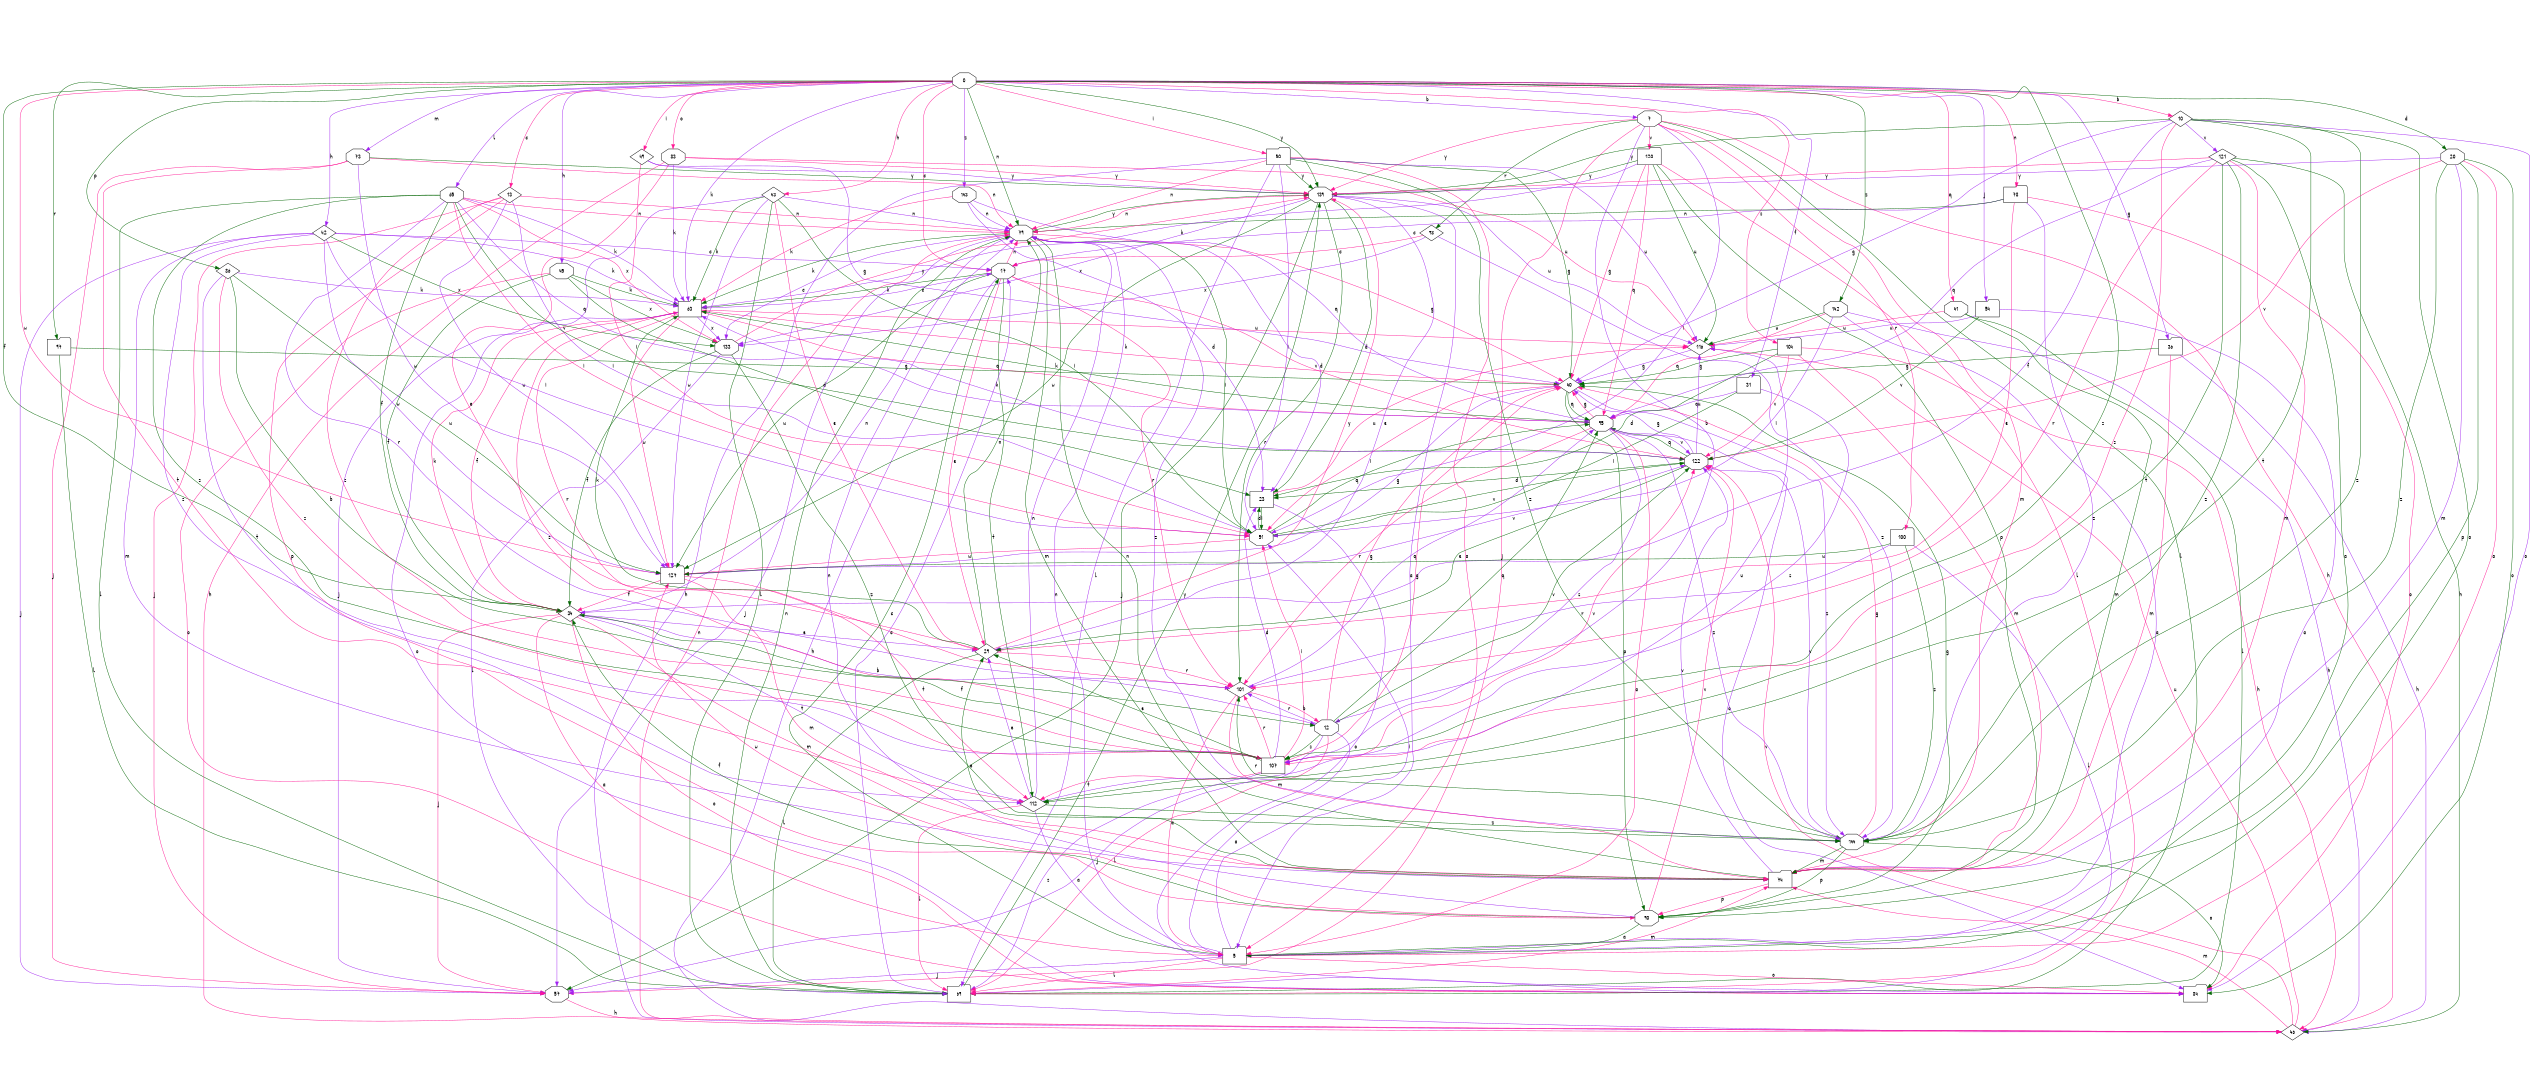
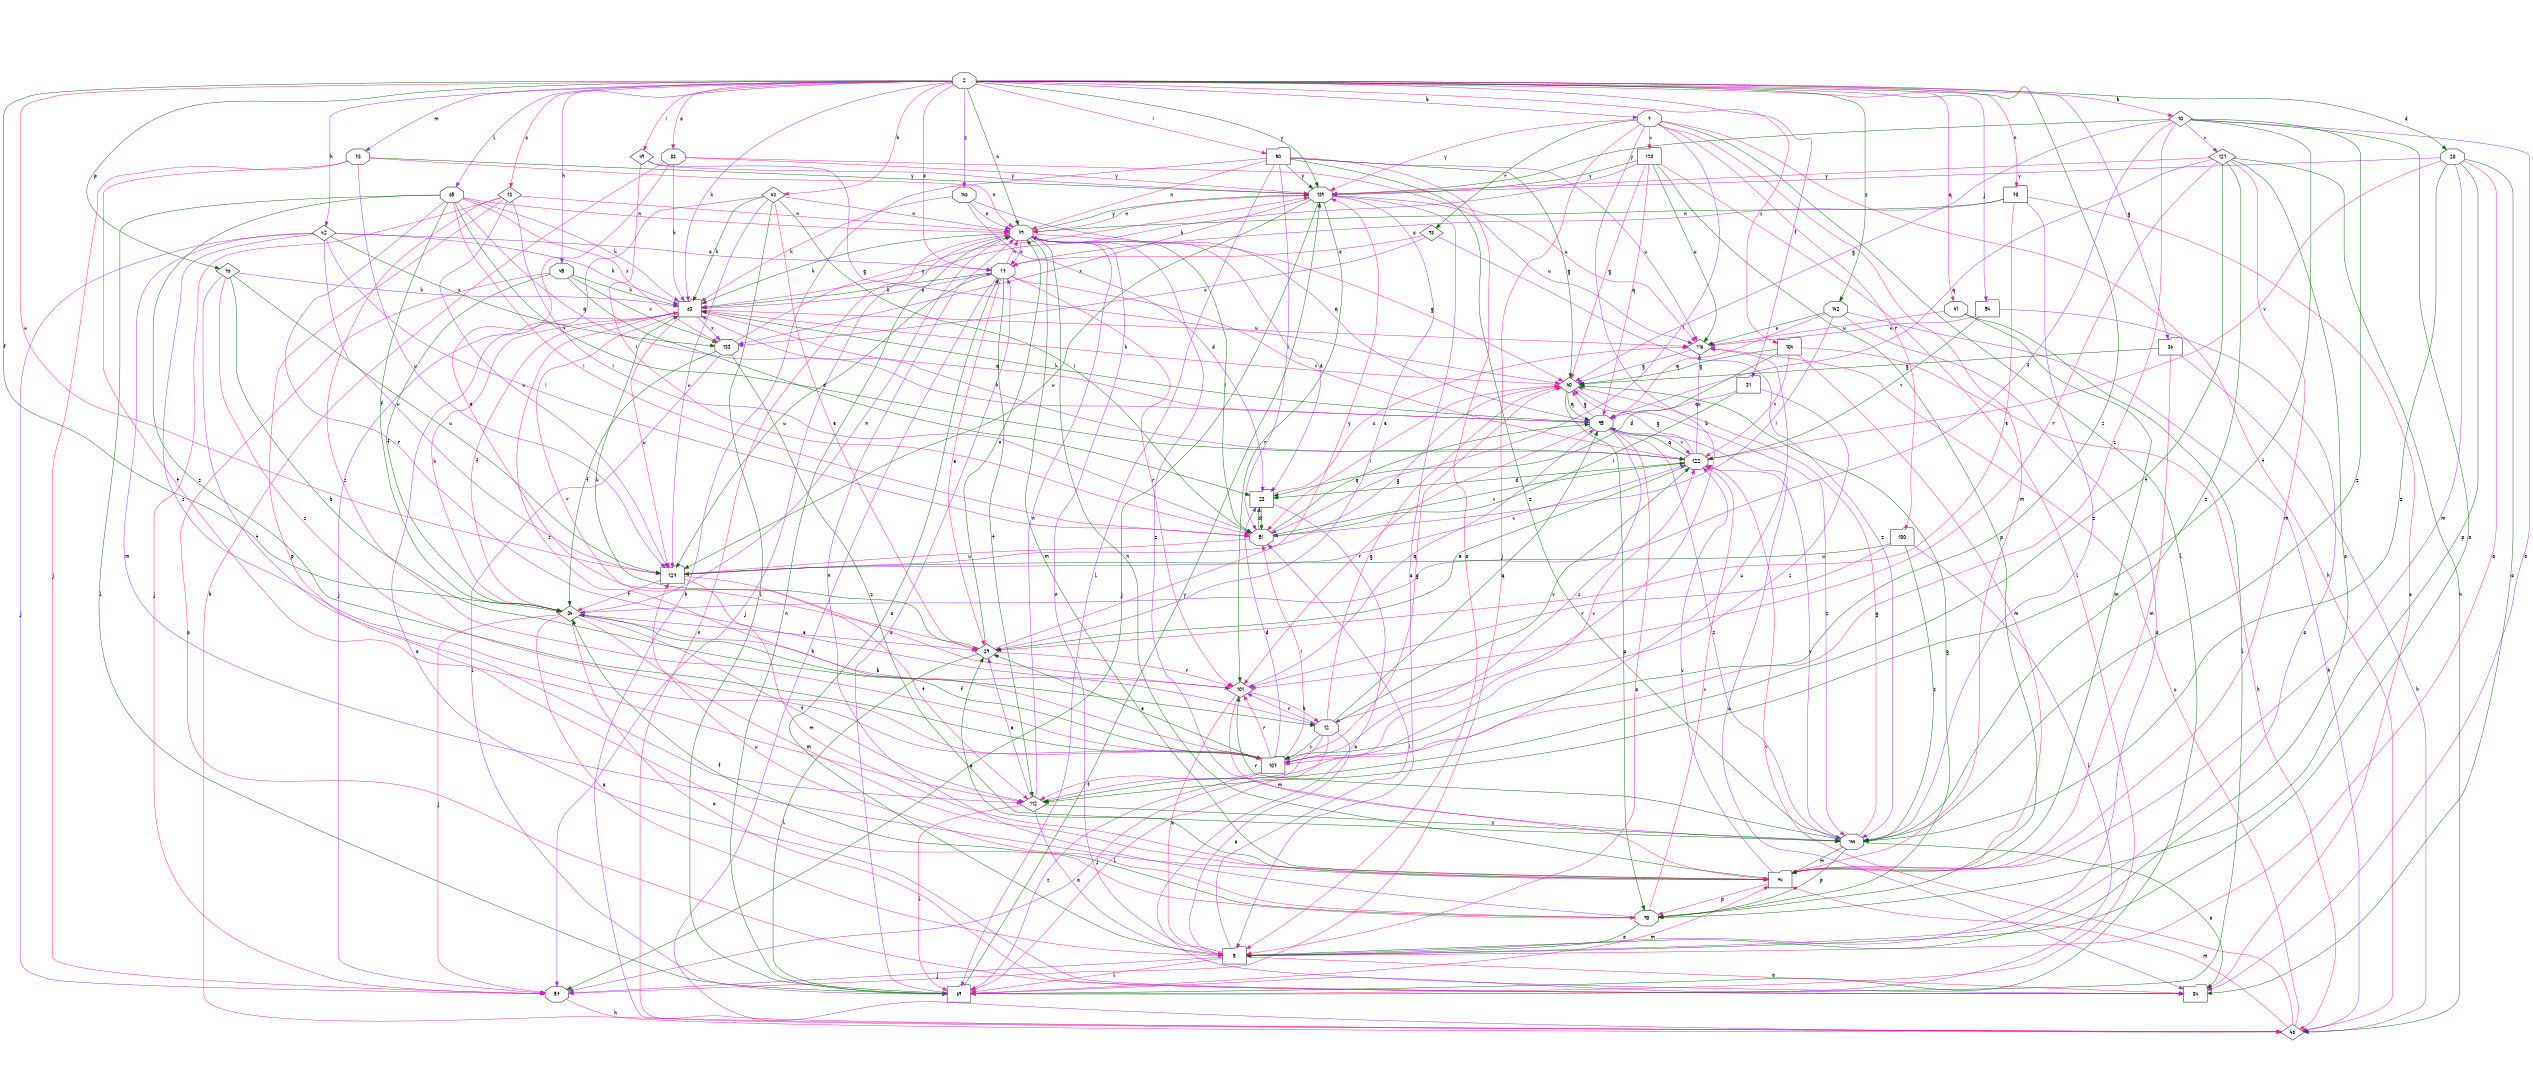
  strict digraph {
    fontname="Patrick Hand"
    node [fontname="Patrick Hand" shape=octagon]
    edge [color=deeppink fontname="Patrick Hand"]
-   0
+   0 [label=2]
    7
    10 [shape=diamond]
    13 [shape=diamond]
    17
    20
    31 [shape=folder]
    34 [shape=diamond]
    36 [shape=folder]
    42 [shape=diamond]
    43 [shape=diamond]
    45
    49 [shape=diamond]
    50 [shape=folder]
    54 [shape=folder]
    63 [shape=folder]
    65
    73
    78 [shape=folder]
    79
    83
-   86 [shape=diamond]
+   86 [shape=diamond label=76]
    n23 [label=41]
-   97 [shape=folder]
    104 [shape=folder]
    107 [shape=folder]
    127 [shape=folder]
    139
    142
    143
    51
    57
    69 [shape=folder]
    12
    46 [shape=diamond]
    74 [shape=folder]
    98 [shape=diamond]
    100 [shape=folder]
    120 [shape=folder]
    5 [shape=folder]
    84 [shape=folder]
    40 [shape=diamond]
    112 [shape=diamond]
    121 [shape=diamond]
    144
    90
    101 [shape=diamond]
    122
    29 [shape=diamond]
    95
    133
    23 [shape=folder]
    116 [shape=diamond]
    0 -> 7 [color=purple label=b]
    0 -> 10 [label=b]
    0 -> 13 [label=c]
    0 -> 17 [label=c]
    0 -> 20 [color=darkgreen label=d]
    0 -> 31 [color=purple label=f]
    0 -> 34 [color=darkgreen label=f]
    0 -> 36 [color=purple label=g]
    0 -> 42 [color=purple label=h]
    0 -> 43 [label=h]
    0 -> 45 [color=purple label=h]
    0 -> 49 [label=i]
    0 -> 50 [label=i]
    0 -> 54 [color=purple label=j]
    0 -> 63 [color=purple label=k]
    0 -> 65 [color=purple label=l]
    0 -> 73 [color=purple label=m]
    0 -> 78 [label=n]
    0 -> 79 [color=darkgreen label=n]
    0 -> 83 [label=o]
    0 -> 86 [color=darkgreen label=p]
    0 -> n23 [label=q]
-   0 -> 97 [color=darkgreen label=r]
    0 -> 104 [label=s]
    0 -> 107 [color=darkgreen label=s]
    0 -> 127 [label=w]
    0 -> 139 [color=darkgreen label=y]
    0 -> 142 [color=darkgreen label=z]
    0 -> 143 [color=purple label=z]
    7 -> 139 [label=y]
    7 -> 51 [color=purple label=i]
    7 -> 57 [label=j]
    7 -> 69 [color=darkgreen label=l]
    7 -> 12 [color=purple label=b]
    7 -> 46 [label=h]
    7 -> 74 [label=m]
    7 -> 98 [color=darkgreen label=r]
    7 -> 100 [label=r]
    7 -> 120 [label=v]
    10 -> 34 [color=purple label=f]
    10 -> 107 [label=s]
    10 -> 139 [color=darkgreen label=y]
    10 -> 5 [color=darkgreen label=a]
    10 -> 84 [color=purple label=o]
    10 -> 40 [color=purple label=g]
    10 -> 112 [color=darkgreen label=t]
    10 -> 121 [color=purple label=v]
    10 -> 144 [color=darkgreen label=z]
    13 -> 79 [label=n]
    13 -> 107 [label=s]
    13 -> 127 [color=purple label=w]
    13 -> 51 [color=purple label=i]
    13 -> 57 [label=j]
    13 -> 90 [label=p]
    17 -> 63 [color=darkgreen label=k]
    17 -> 79 [label=n]
    17 -> 127 [color=darkgreen label=w]
    17 -> 46 [color=purple label=h]
    17 -> 112 [color=darkgreen label=t]
    17 -> 101 [label=r]
    17 -> 122 [label=v]
    17 -> 29 [label=e]
    20 -> 139 [color=purple label=y]
    20 -> 74 [color=purple label=m]
    20 -> 5 [label=a]
    20 -> 84 [color=darkgreen label=o]
    20 -> 144 [color=darkgreen label=z]
    20 -> 90 [color=darkgreen label=p]
    20 -> 122 [label=v]
    31 -> 107 [color=purple label=s]
    31 -> 51 [color=darkgreen label=i]
    31 -> 95 [color=purple label=q]
    34 -> 63 [label=k]
    34 -> 79 [color=purple label=n]
    34 -> 57 [label=j]
    34 -> 12 [color=purple label=b]
    34 -> 74 [label=m]
    34 -> 5 [label=a]
    34 -> 84 [label=o]
    34 -> 112 [color=purple label=t]
    34 -> 29 [color=purple label=e]
    36 -> 46 [color=purple label=h]
    36 -> 74 [label=m]
    36 -> 40 [color=darkgreen label=g]
    42 -> 17 [color=purple label=c]
    42 -> 63 [color=purple label=k]
    42 -> 107 [color=purple label=s]
    42 -> 127 [color=purple label=w]
    42 -> 51 [color=purple label=i]
    42 -> 57 [color=purple label=j]
    42 -> 74 [color=purple label=m]
    42 -> 133 [color=darkgreen label=x]
    43 -> 63 [color=darkgreen label=k]
    43 -> 79 [color=purple label=n]
    43 -> 127 [color=purple label=w]
    43 -> 51 [color=darkgreen label=i]
    43 -> 57 [color=purple label=j]
    43 -> 69 [color=darkgreen label=l]
    43 -> 29 [label=e]
    45 -> 34 [color=darkgreen label=f]
    45 -> 63 [color=darkgreen label=k]
    45 -> 84 [label=o]
    45 -> 133 [color=darkgreen label=x]
    45 -> 23 [color=darkgreen label=d]
    49 -> 139 [color=purple label=y]
    49 -> 51 [label=i]
    49 -> 40 [color=purple label=g]
    50 -> 79 [label=n]
    50 -> 139 [color=darkgreen label=y]
    50 -> 51 [color=purple label=i]
    50 -> 69 [color=purple label=l]
    50 -> 46 [color=purple label=h]
    50 -> 5 [label=a]
    50 -> 40 [color=darkgreen label=g]
    50 -> 144 [color=darkgreen label=z]
    50 -> 116 [color=purple label=u]
    54 -> 5 [color=purple label=a]
    54 -> 122 [color=darkgreen label=v]
    54 -> 116 [color=purple label=u]
    63 -> 17 [color=purple label=c]
    63 -> 34 [label=f]
    63 -> 107 [label=s]
    63 -> 127 [label=w]
    63 -> 84 [color=purple label=o]
    63 -> 101 [label=r]
    63 -> 95 [label=q]
    63 -> 133 [color=purple label=x]
    63 -> 116 [label=u]
    65 -> 34 [color=darkgreen label=f]
    65 -> 63 [color=purple label=k]
    65 -> 79 [label=n]
    65 -> 107 [color=darkgreen label=s]
    65 -> 51 [label=i]
    65 -> 69 [color=darkgreen label=l]
    65 -> 101 [color=purple label=r]
    65 -> 122 [color=darkgreen label=v]
    65 -> 95 [color=purple label=q]
    65 -> 133 [label=x]
    73 -> 79 [label=n]
    73 -> 127 [color=purple label=w]
    73 -> 139 [color=darkgreen label=y]
    73 -> 57 [label=j]
    73 -> 112 [label=t]
    78 -> 17 [color=purple label=c]
    78 -> 79 [color=darkgreen label=n]
    78 -> 84 [label=o]
    78 -> 144 [color=purple label=z]
    78 -> 29 [label=e]
-   79 -> 133 [color=purple label=c]
+   79 -> 17 [color=purple label=c]
    79 -> 63 [color=darkgreen label=k]
    79 -> 139 [color=darkgreen label=y]
    79 -> 51 [color=darkgreen label=i]
    79 -> 57 [color=purple label=j]
    79 -> 74 [color=darkgreen label=m]
    79 -> 40 [label=g]
    79 -> 144 [color=purple label=z]
    79 -> 23 [color=purple label=d]
    83 -> 63 [color=purple label=k]
    83 -> 139 [label=y]
    83 -> 46 [label=h]
    83 -> 29 [label=e]
    83 -> 116 [label=u]
    86 -> 63 [color=purple label=k]
    86 -> 107 [label=s]
    86 -> 127 [color=darkgreen label=w]
    86 -> 12 [color=darkgreen label=b]
    86 -> 112 [color=purple label=t]
    n23 -> 69 [color=darkgreen label=l]
    n23 -> 74 [color=darkgreen label=m]
    n23 -> 116 [label=u]
-   97 -> 69 [color=darkgreen label=l]
-   97 -> 40 [color=darkgreen label=g]
    104 -> 46 [label=h]
    104 -> 74 [label=m]
    104 -> 40 [color=darkgreen label=g]
    104 -> 122 [label=v]
    104 -> 23 [color=darkgreen label=d]
    107 -> 34 [color=darkgreen label=f]
    107 -> 51 [label=i]
    107 -> 69 [color=purple label=s]
    107 -> 40 [label=g]
    107 -> 112 [label=t]
    107 -> 101 [label=r]
    107 -> 122 [label=v]
    107 -> 29 [color=darkgreen label=e]
    107 -> 23 [color=purple label=d]
    127 -> 34 [label=f]
    127 -> 74 [label=m]
    127 -> 40 [color=purple label=g]
    127 -> 112 [label=t]
    127 -> 122 [color=purple label=v]
    139 -> 79 [label=n]
    139 -> 127 [color=darkgreen label=w]
    139 -> 57 [color=darkgreen label=j]
    139 -> 5 [color=purple label=a]
    139 -> 101 [color=darkgreen label=r]
    139 -> 29 [color=purple label=e]
    139 -> 133 [color=purple label=x]
-   139 -> 23 [color=darkgreen label=d]
    139 -> 116 [color=purple label=u]
    142 -> 51 [color=purple label=i]
    142 -> 46 [color=purple label=h]
    142 -> 5 [color=purple label=a]
    142 -> 95 [label=q]
    142 -> 116 [color=darkgreen label=u]
    143 -> 63 [label=k]
    143 -> 79 [color=purple label=n]
    143 -> 95 [color=purple label=q]
    143 -> 23 [color=purple label=d]
    51 -> 127 [label=w]
    51 -> 122 [color=darkgreen label=v]
    51 -> 95 [color=darkgreen label=q]
    51 -> 23 [color=darkgreen label=d]
    57 -> 46 [label=h]
    69 -> 17 [color=purple label=c]
    69 -> 79 [color=darkgreen label=n]
    69 -> 139 [color=darkgreen label=y]
    69 -> 74 [label=m]
    12 -> 107 [color=darkgreen label=s]
    12 -> 57 [color=purple label=j]
    12 -> 69 [label=l]
    12 -> 5 [color=purple label=a]
    12 -> 40 [label=g]
    12 -> 101 [color=purple label=r]
    12 -> 122 [color=darkgreen label=v]
    12 -> 95 [color=darkgreen label=q]
    46 -> 79 [label=n]
    46 -> 74 [label=m]
    46 -> 122 [label=v]
    46 -> 116 [label=u]
    74 -> 79 [color=darkgreen label=n]
    74 -> 90 [label=p]
    74 -> 122 [color=purple label=v]
    74 -> 29 [color=darkgreen label=e]
    98 -> 17 [label=c]
    98 -> 144 [color=purple label=z]
    98 -> 133 [color=purple label=x]
    100 -> 127 [color=darkgreen label=w]
    100 -> 69 [color=purple label=l]
    100 -> 144 [color=darkgreen label=z]
    100 -> 101 [color=purple label=r]
    120 -> 63 [color=purple label=k]
    120 -> 139 [color=darkgreen label=y]
    120 -> 69 [label=l]
    120 -> 40 [label=g]
    120 -> 90 [color=darkgreen label=p]
    120 -> 95 [label=q]
    120 -> 116 [color=darkgreen label=u]
    5 -> 17 [color=darkgreen label=c]
    5 -> 79 [color=purple label=n]
    5 -> 51 [color=purple label=i]
    5 -> 57 [color=purple label=j]
    5 -> 69 [label=l]
    5 -> 84 [label=o]
    40 -> 63 [label=k]
    40 -> 51 [label=i]
    40 -> 144 [color=purple label=z]
    40 -> 90 [color=darkgreen label=p]
    40 -> 95 [color=darkgreen label=q]
    112 -> 79 [color=purple label=n]
    112 -> 69 [label=l]
    112 -> 5 [color=purple label=a]
    112 -> 144 [color=darkgreen label=z]
    112 -> 29 [color=purple label=e]
    112 -> 116 [color=purple label=u]
    121 -> 139 [label=y]
    121 -> 46 [color=darkgreen label=h]
    121 -> 74 [label=m]
    121 -> 5 [color=darkgreen label=a]
    121 -> 112 [color=darkgreen label=t]
    121 -> 144 [color=darkgreen label=z]
    121 -> 101 [label=r]
    121 -> 95 [color=purple label=q]
    144 -> 74 [color=darkgreen label=m]
    144 -> 84 [color=darkgreen label=o]
    144 -> 40 [label=g]
    144 -> 90 [color=darkgreen label=p]
    144 -> 101 [color=darkgreen label=r]
    144 -> 122 [color=purple label=v]
    90 -> 34 [color=darkgreen label=f]
    90 -> 79 [color=purple label=n]
    90 -> 127 [label=w]
    90 -> 5 [color=darkgreen label=a]
    90 -> 40 [color=darkgreen label=g]
    90 -> 122 [label=v]
    101 -> 12 [label=b]
    101 -> 74 [label=m]
    101 -> 5 [label=a]
    101 -> 95 [color=purple label=q]
    122 -> 63 [color=purple label=k]
    122 -> 40 [color=purple label=g]
    122 -> 29 [color=darkgreen label=e]
    122 -> 95 [color=darkgreen label=q]
    122 -> 23 [color=darkgreen label=d]
    122 -> 116 [color=purple label=u]
    29 -> 63 [color=darkgreen label=k]
    29 -> 79 [color=darkgreen label=n]
    29 -> 139 [label=y]
    29 -> 69 [color=darkgreen label=l]
    29 -> 101 [label=r]
    95 -> 63 [color=darkgreen label=k]
    95 -> 107 [color=purple label=s]
    95 -> 5 [label=a]
    95 -> 84 [color=purple label=o]
    95 -> 40 [label=g]
    95 -> 144 [color=purple label=z]
    95 -> 101 [label=r]
    95 -> 122 [color=purple label=v]
    133 -> 34 [color=darkgreen label=f]
    133 -> 139 [label=y]
    133 -> 69 [color=purple label=l]
    133 -> 144 [color=darkgreen label=z]
    23 -> 51 [color=darkgreen label=i]
    23 -> 84 [color=purple label=o]
    23 -> 116 [label=u]
    116 -> 40 [color=purple label=g]
  }
